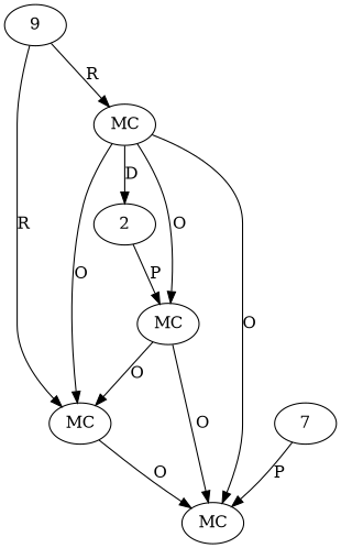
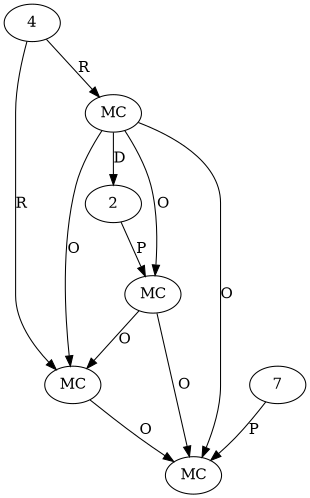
  digraph {
    node [t=Calendar]
    n1 [l=150 label=MC s="format()" t=DateFormatUtils]
    n2 [l=153 label=MC s="getTime()"]
    n3 [l=162 label=MC s="format()" t=DateFormatUtils]
    2 [n=dummy_ t=UNKNOWN]
    n5 [l=150 label=MC s="getTime()"]
-   4 [n=cal label=9]
+   4 [n=cal]
    7 [t=String v=yyyyMdH]
    n1 -> n2 [label=O]
    n1 -> n3 [label=O]
    n2 -> n3 [label=O]
    2 -> n1 [label=P]
    n5 -> n1 [label=O]
    n5 -> n2 [label=O]
    n5 -> n3 [label=O]
    n5 -> 2 [label=D]
    4 -> n2 [label=R]
    4 -> n5 [label=R]
    7 -> n3 [label=P]
  }
